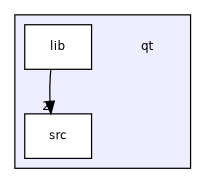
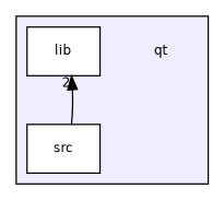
  digraph {
    compound=true
    node [fontname=Helvetica fontsize=10 shape=box color=black fillcolor=white style=filled]
    n1 [label=qt shape=plaintext color="" fillcolor="" style=""]
    n2 [label=lib]
    n3 [label=src]
    subgraph cluster_1 {
      bgcolor="#eeeeff"
      pencolor=black
      n1
      n2
      n3
    }
-   n2 -> n3 [headlabel=2 labeldistance=1.5 labelfontname=Helvetica labelfontsize=10]
+   n3 -> n2 [headlabel=2 labeldistance=1.5 labelfontname=Helvetica labelfontsize=10]
  }
